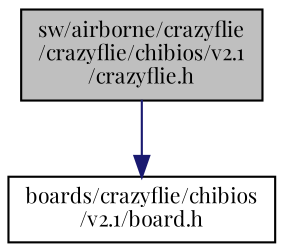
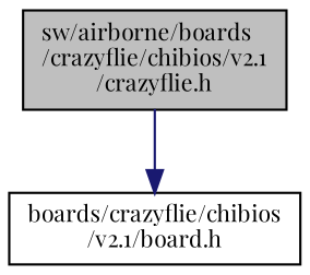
  digraph {
    fontname="Playfair Display"
    node [color=black fontname="Playfair Display" fontsize=10 shape=record style=filled]
-   n1 [fillcolor=grey75 fontcolor=black height=0.2 label="sw/airborne/crazyflie\l/crazyflie/chibios/v2.1\l/crazyflie.h" width=0.4]
+   n1 [fillcolor=grey75 fontcolor=black height=0.2 label="sw/airborne/boards\l/crazyflie/chibios/v2.1\l/crazyflie.h" width=0.4]
    n2 [fillcolor=white height=0.2 label="boards/crazyflie/chibios\l/v2.1/board.h" width=0.4]
    n1 -> n2 [color=midnightblue fontname="Playfair Display" fontsize=10 labelfontname=FreeSans labelfontsize=10 style=solid]
  }
